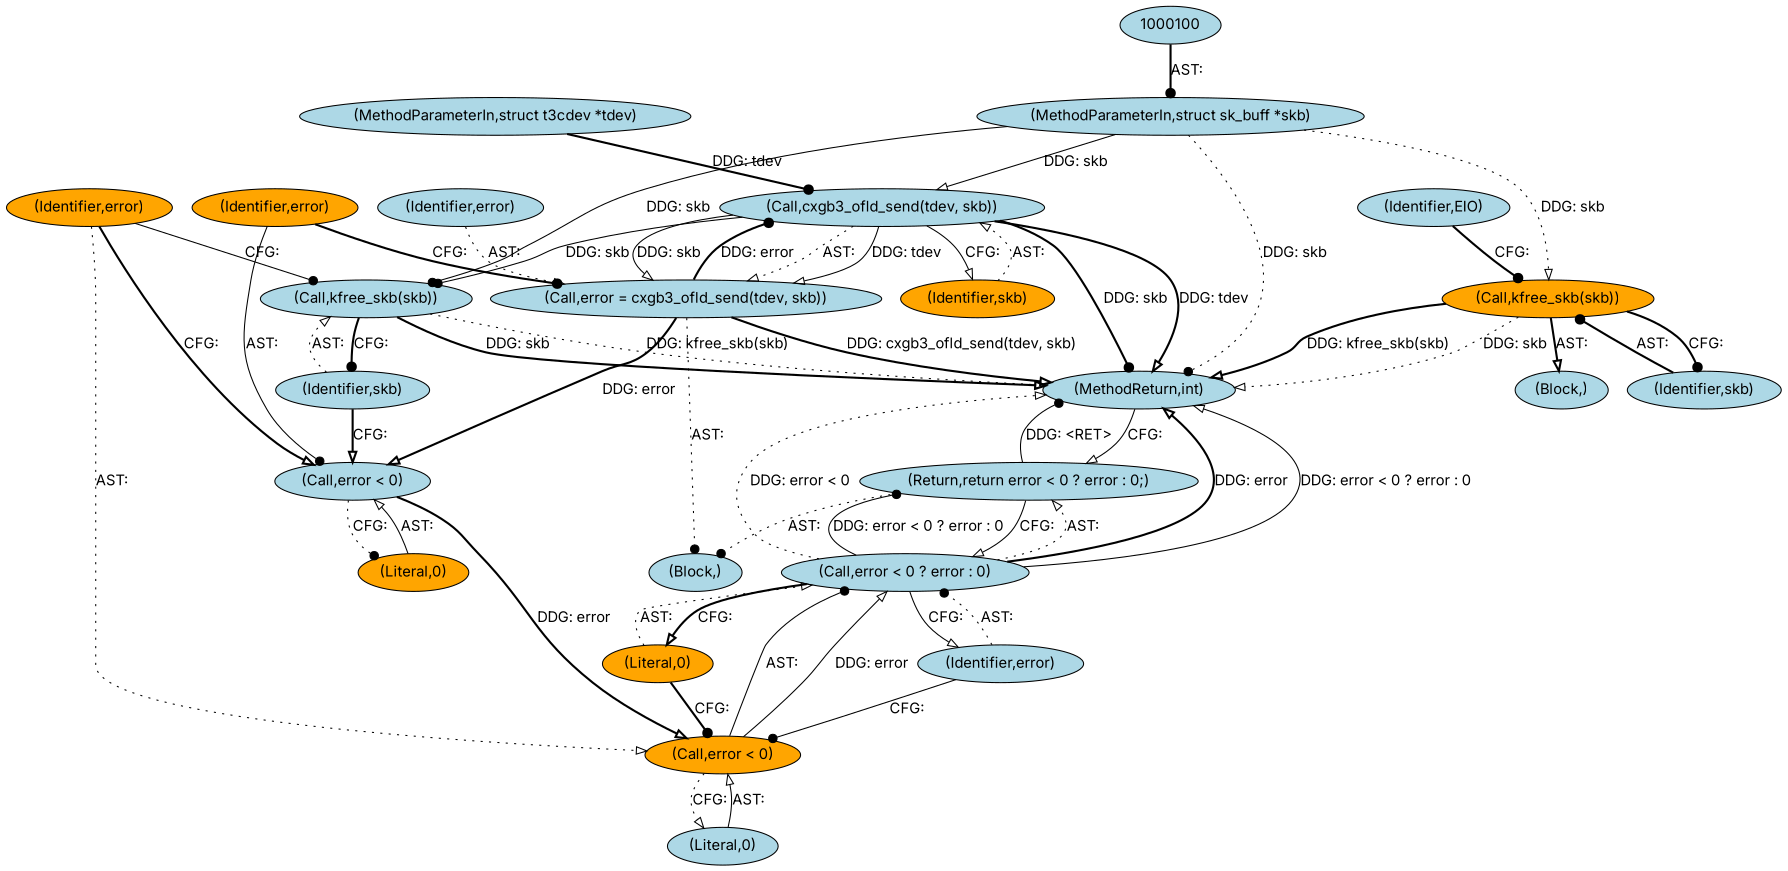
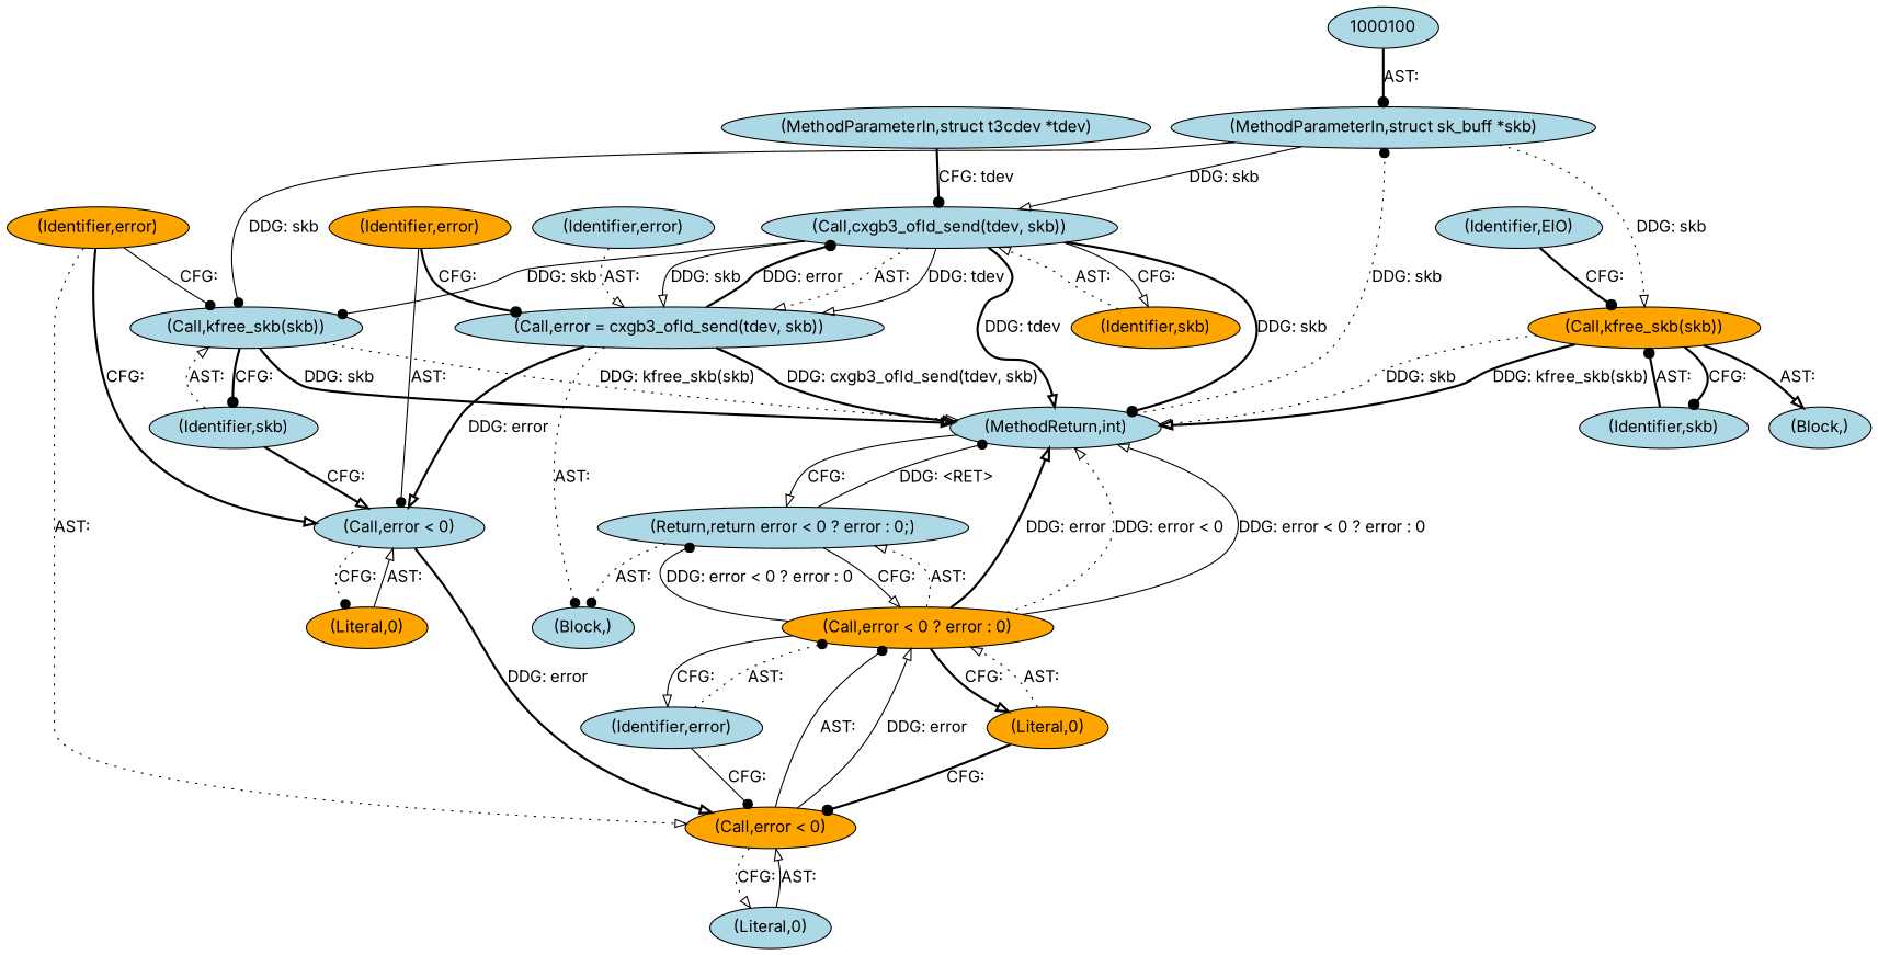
  digraph {
    fontname=Inter
    node [fillcolor=lightblue fontname=Inter style=filled]
    edge [arrowhead=onormal fontname=Inter style=bold]
    n1 [label="(MethodParameterIn,struct sk_buff *skb)"]
    n2 [fillcolor=orange label="(Call,kfree_skb(skb))"]
    n3 [label="(Call,cxgb3_ofld_send(tdev, skb))"]
    n4 [label="(Call,kfree_skb(skb))"]
    n5 [label="(MethodReturn,int)"]
    n6 [label="(Block,)"]
    n7 [label="(Identifier,skb)"]
    n8 [label="(Call,error = cxgb3_ofld_send(tdev, skb))"]
    n9 [fillcolor=orange label="(Identifier,skb)"]
    n10 [label="(Identifier,skb)"]
    n11 [label="(Return,return error < 0 ? error : 0;)"]
    1000100
    n13 [label="(Call,error < 0)"]
    n14 [label="(Block,)"]
    n15 [fillcolor=orange label="(Call,error < 0)"]
    n16 [fillcolor=orange label="(Literal,0)"]
-   n17 [label="(Call,error < 0 ? error : 0)"]
+   n17 [fillcolor=orange label="(Call,error < 0 ? error : 0)"]
    n18 [label="(Literal,0)"]
    n19 [fillcolor=orange label="(Literal,0)"]
    n20 [label="(Identifier,error)"]
    n21 [label="(Identifier,error)"]
    n22 [label="(Identifier,EIO)"]
    n23 [label="(MethodParameterIn,struct t3cdev *tdev)"]
    n24 [fillcolor=orange label="(Identifier,error)"]
    n25 [fillcolor=orange label="(Identifier,error)"]
    n1 -> n2 [label="DDG: skb" style=dotted]
    n1 -> n3 [label="DDG: skb" style=solid]
    n1 -> n4 [arrowhead=dot label="DDG: skb" style=solid]
-   n1 -> n5 [arrowhead=dot label="DDG: skb" style=dotted]
+   n5 -> n1 [arrowhead=dot label="DDG: skb" style=dotted]
    n2 -> n5 [label="DDG: skb" style=dotted]
    n2 -> n5 [label="DDG: kfree_skb(skb)"]
    n2 -> n6 [label="AST: "]
    n2 -> n7 [arrowhead=dot label="CFG: "]
    n3 -> n4 [arrowhead=dot label="DDG: skb" style=solid]
    n3 -> n5 [arrowhead=dot label="DDG: skb"]
    n3 -> n5 [label="DDG: tdev"]
    n3 -> n8 [label="AST: " style=dotted]
    n3 -> n8 [label="DDG: tdev" style=solid]
    n3 -> n8 [label="DDG: skb" style=solid]
    n3 -> n9 [label="CFG: " style=solid]
    n4 -> n5 [label="DDG: kfree_skb(skb)" style=dotted]
    n4 -> n5 [label="DDG: skb"]
    n4 -> n10 [arrowhead=dot label="CFG: "]
    n5 -> n11 [label="CFG: " style=solid]
    n7 -> n2 [arrowhead=dot label="AST: "]
    n8 -> n3 [arrowhead=dot label="DDG: error"]
    n8 -> n5 [label="DDG: cxgb3_ofld_send(tdev, skb)"]
    n8 -> n13 [label="DDG: error"]
    n8 -> n14 [arrowhead=dot label="AST: " style=dotted]
    n9 -> n3 [label="AST: " style=dotted]
    n10 -> n4 [label="AST: " style=dotted]
    n10 -> n13 [label="CFG: "]
    n11 -> n5 [arrowhead=dot label="DDG: <RET>" style=solid]
    n11 -> n14 [arrowhead=dot label="AST: " style=dotted]
    n11 -> n17 [label="CFG: " style=solid]
    1000100 -> n1 [arrowhead=dot label="AST: "]
    n13 -> n15 [label="DDG: error"]
    n13 -> n16 [arrowhead=dot label="CFG: " style=dotted]
    n15 -> n17 [arrowhead=dot label="AST: " style=solid]
    n15 -> n17 [label="DDG: error" style=solid]
    n15 -> n18 [label="CFG: " style=dotted]
    n16 -> n13 [label="AST: " style=solid]
    n17 -> n5 [label="DDG: error"]
    n17 -> n5 [label="DDG: error < 0" style=dotted]
    n17 -> n5 [label="DDG: error < 0 ? error : 0" style=solid]
    n17 -> n11 [label="AST: " style=dotted]
    n17 -> n11 [arrowhead=dot label="DDG: error < 0 ? error : 0" style=solid]
    n17 -> n19 [label="CFG: "]
    n17 -> n20 [label="CFG: " style=solid]
    n18 -> n15 [label="AST: " style=solid]
    n19 -> n15 [arrowhead=dot label="CFG: "]
    n19 -> n17 [label="AST: " style=dotted]
    n20 -> n15 [arrowhead=dot label="CFG: " style=solid]
    n20 -> n17 [arrowhead=dot label="AST: " style=dotted]
    n21 -> n8 [label="AST: " style=dotted]
    n22 -> n2 [arrowhead=dot label="CFG: "]
-   n23 -> n3 [arrowhead=dot label="DDG: tdev"]
+   n23 -> n3 [arrowhead=dot label="CFG: tdev"]
    n24 -> n4 [arrowhead=dot label="CFG: " style=solid]
    n24 -> n13 [label="CFG: "]
    n24 -> n15 [label="AST: " style=dotted]
    n25 -> n8 [arrowhead=dot label="CFG: "]
    n25 -> n13 [arrowhead=dot label="AST: " style=solid]
  }
